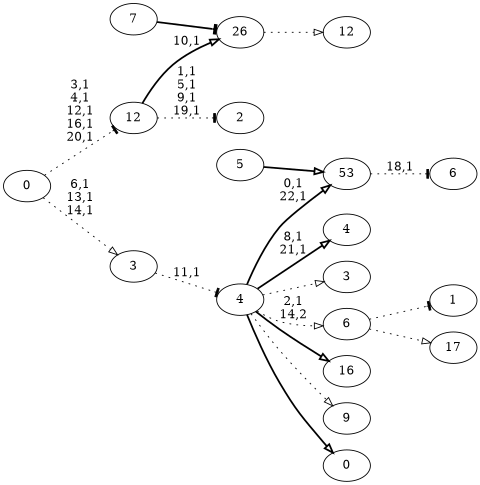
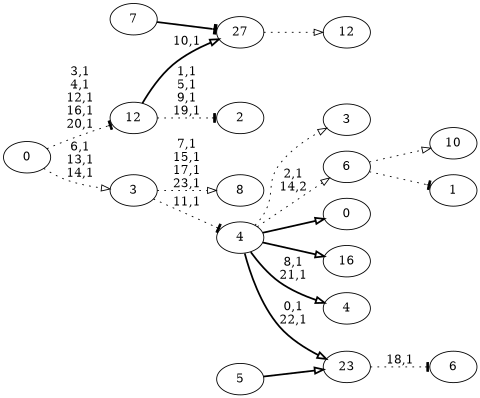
  digraph {
    rankdir=LR
    edge [arrowhead=onormal style=dotted]
    n1 [label=12]
    n2 [label=16]
-   n3 [label=17]
-   n4 [label=9]
+   n3 [label=10]
+   n5 [label=8]
    n6 [label=7]
-   27 [label=26]
+   27
    n8 [label=6]
    n9 [label=5]
-   23 [label=53]
+   23
    n11 [label=4]
    n12 [label=3]
    n13 [label=2]
    12
    n15 [label=1]
    6
    n17 [label=0]
    4
    3
    0
    n6 -> 27 [arrowhead=tee style=bold]
    27 -> n1
    n9 -> 23 [style=bold]
    23 -> n8 [arrowhead=tee label="18,1"]
    12 -> 27 [label="10,1" style=bold]
    12 -> n13 [arrowhead=tee label="1,1\n5,1\n9,1\n19,1"]
    6 -> n3
    6 -> n15 [arrowhead=tee]
    4 -> n2 [style=bold]
-   4 -> n4
    4 -> 23 [label="0,1\n22,1" style=bold]
    4 -> n11 [label="8,1\n21,1" style=bold]
    4 -> n12
    4 -> 6 [label="2,1\n14,2"]
    4 -> n17 [style=bold]
+   3 -> n5 [label="7,1\n15,1\n17,1\n23,1"]
    3 -> 4 [arrowhead=tee label="11,1"]
    0 -> 12 [arrowhead=tee label="3,1\n4,1\n12,1\n16,1\n20,1"]
    0 -> 3 [label="6,1\n13,1\n14,1"]
  }
